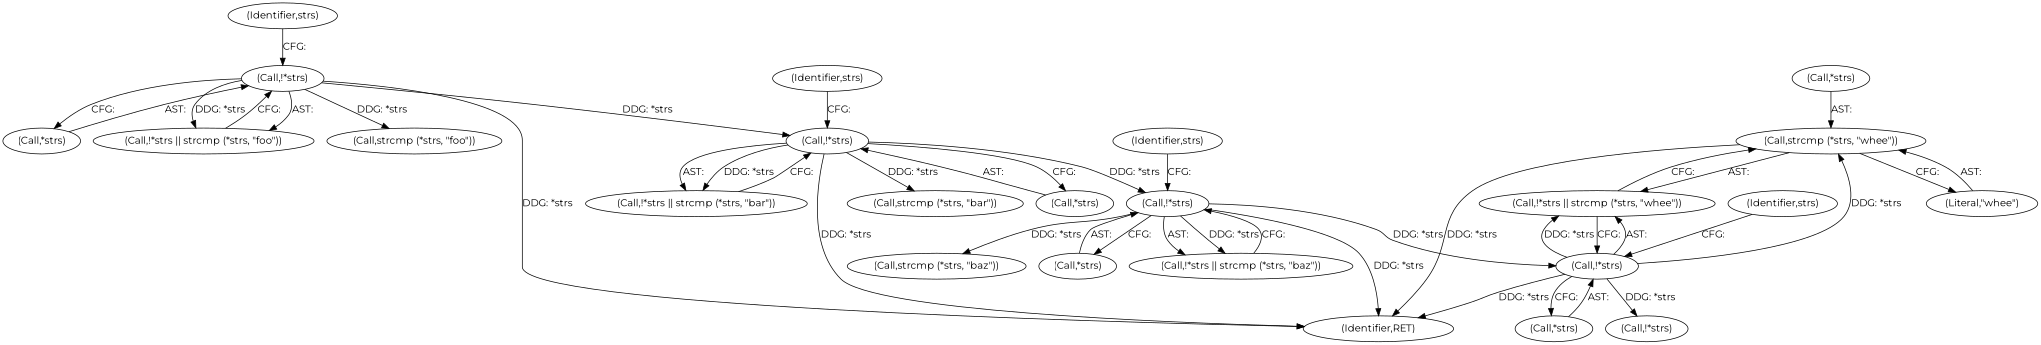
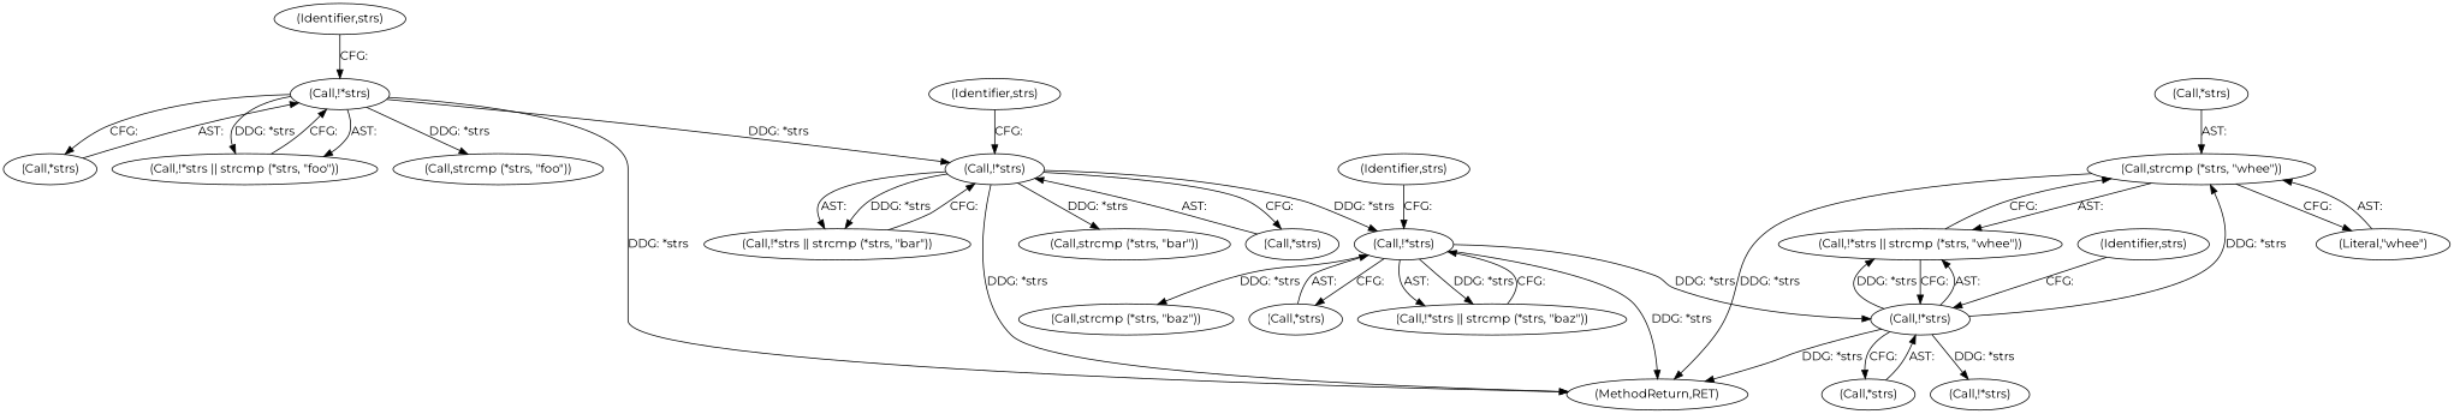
  digraph {
    fontname=Montserrat
    node [fontname=Montserrat]
    edge [fontname=Montserrat]
    n1 [label="(Call,strcmp (*strs, \"whee\"))"]
    n2 [label="(Call,!*strs || strcmp (*strs, \"whee\"))"]
    n3 [label="(Literal,\"whee\")"]
-   n4 [label="(Identifier,RET)"]
+   n4 [label="(MethodReturn,RET)"]
    n5 [label="(Call,!*strs)"]
    n6 [label="(Call,*strs)"]
    n7 [label="(Call,!*strs)"]
    n8 [label="(Call,!*strs)"]
    n9 [label="(Call,strcmp (*strs, \"baz\"))"]
    n10 [label="(Call,*strs)"]
    n11 [label="(Call,!*strs || strcmp (*strs, \"baz\"))"]
    n12 [label="(Call,!*strs)"]
    n13 [label="(Call,!*strs || strcmp (*strs, \"bar\"))"]
    n14 [label="(Call,strcmp (*strs, \"bar\"))"]
    n15 [label="(Call,*strs)"]
    n16 [label="(Call,!*strs)"]
    n17 [label="(Call,*strs)"]
    n18 [label="(Call,!*strs || strcmp (*strs, \"foo\"))"]
    n19 [label="(Call,strcmp (*strs, \"foo\"))"]
    n20 [label="(Identifier,strs)"]
    n21 [label="(Identifier,strs)"]
    n22 [label="(Identifier,strs)"]
    n23 [label="(Identifier,strs)"]
    n24 [label="(Call,*strs)"]
    n1 -> n2 [label="AST: "]
    n1 -> n3 [label="CFG: "]
    n1 -> n4 [label="DDG: *strs"]
    n2 -> n1 [label="CFG: "]
    n2 -> n5 [label="CFG: "]
    n3 -> n1 [label="AST: "]
    n5 -> n1 [label="DDG: *strs"]
    n5 -> n2 [label="AST: "]
    n5 -> n2 [label="DDG: *strs"]
    n5 -> n4 [label="DDG: *strs"]
    n5 -> n6 [label="CFG: "]
    n5 -> n7 [label="DDG: *strs"]
    n6 -> n5 [label="AST: "]
    n8 -> n4 [label="DDG: *strs"]
    n8 -> n5 [label="DDG: *strs"]
    n8 -> n9 [label="DDG: *strs"]
    n8 -> n10 [label="CFG: "]
    n8 -> n11 [label="AST: "]
    n8 -> n11 [label="DDG: *strs"]
    n10 -> n8 [label="AST: "]
    n11 -> n8 [label="CFG: "]
    n12 -> n4 [label="DDG: *strs"]
    n12 -> n8 [label="DDG: *strs"]
    n12 -> n13 [label="AST: "]
    n12 -> n13 [label="DDG: *strs"]
    n12 -> n14 [label="DDG: *strs"]
    n12 -> n15 [label="CFG: "]
    n13 -> n12 [label="CFG: "]
    n15 -> n12 [label="AST: "]
    n16 -> n4 [label="DDG: *strs"]
    n16 -> n12 [label="DDG: *strs"]
    n16 -> n17 [label="CFG: "]
    n16 -> n18 [label="AST: "]
    n16 -> n18 [label="DDG: *strs"]
    n16 -> n19 [label="DDG: *strs"]
    n17 -> n16 [label="AST: "]
    n18 -> n16 [label="CFG: "]
    n20 -> n12 [label="CFG: "]
    n21 -> n16 [label="CFG: "]
    n22 -> n8 [label="CFG: "]
    n23 -> n5 [label="CFG: "]
    n24 -> n1 [label="AST: "]
  }
